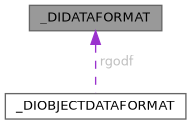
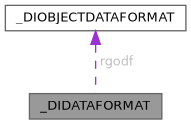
  digraph {
    node [color=gray40 fontname=Helvetica fontsize=10 shape=box style=filled]
    n1 [fillcolor=grey60 fontcolor=black height=0.2 label=_DIDATAFORMAT width=0.4]
    n2 [fillcolor=white height=0.2 label=_DIOBJECTDATAFORMAT width=0.4]
-   n1 -> n2 [color=darkorchid3 dir=back fontcolor=grey fontname=Helvetica fontsize=10 label=" rgodf" labelfontname=Helvetica labelfontsize=10 style=dashed]
+   n2 -> n1 [color=darkorchid3 dir=back fontcolor=grey fontname=Helvetica fontsize=10 label=" rgodf" labelfontname=Helvetica labelfontsize=10 style=dashed]
  }
